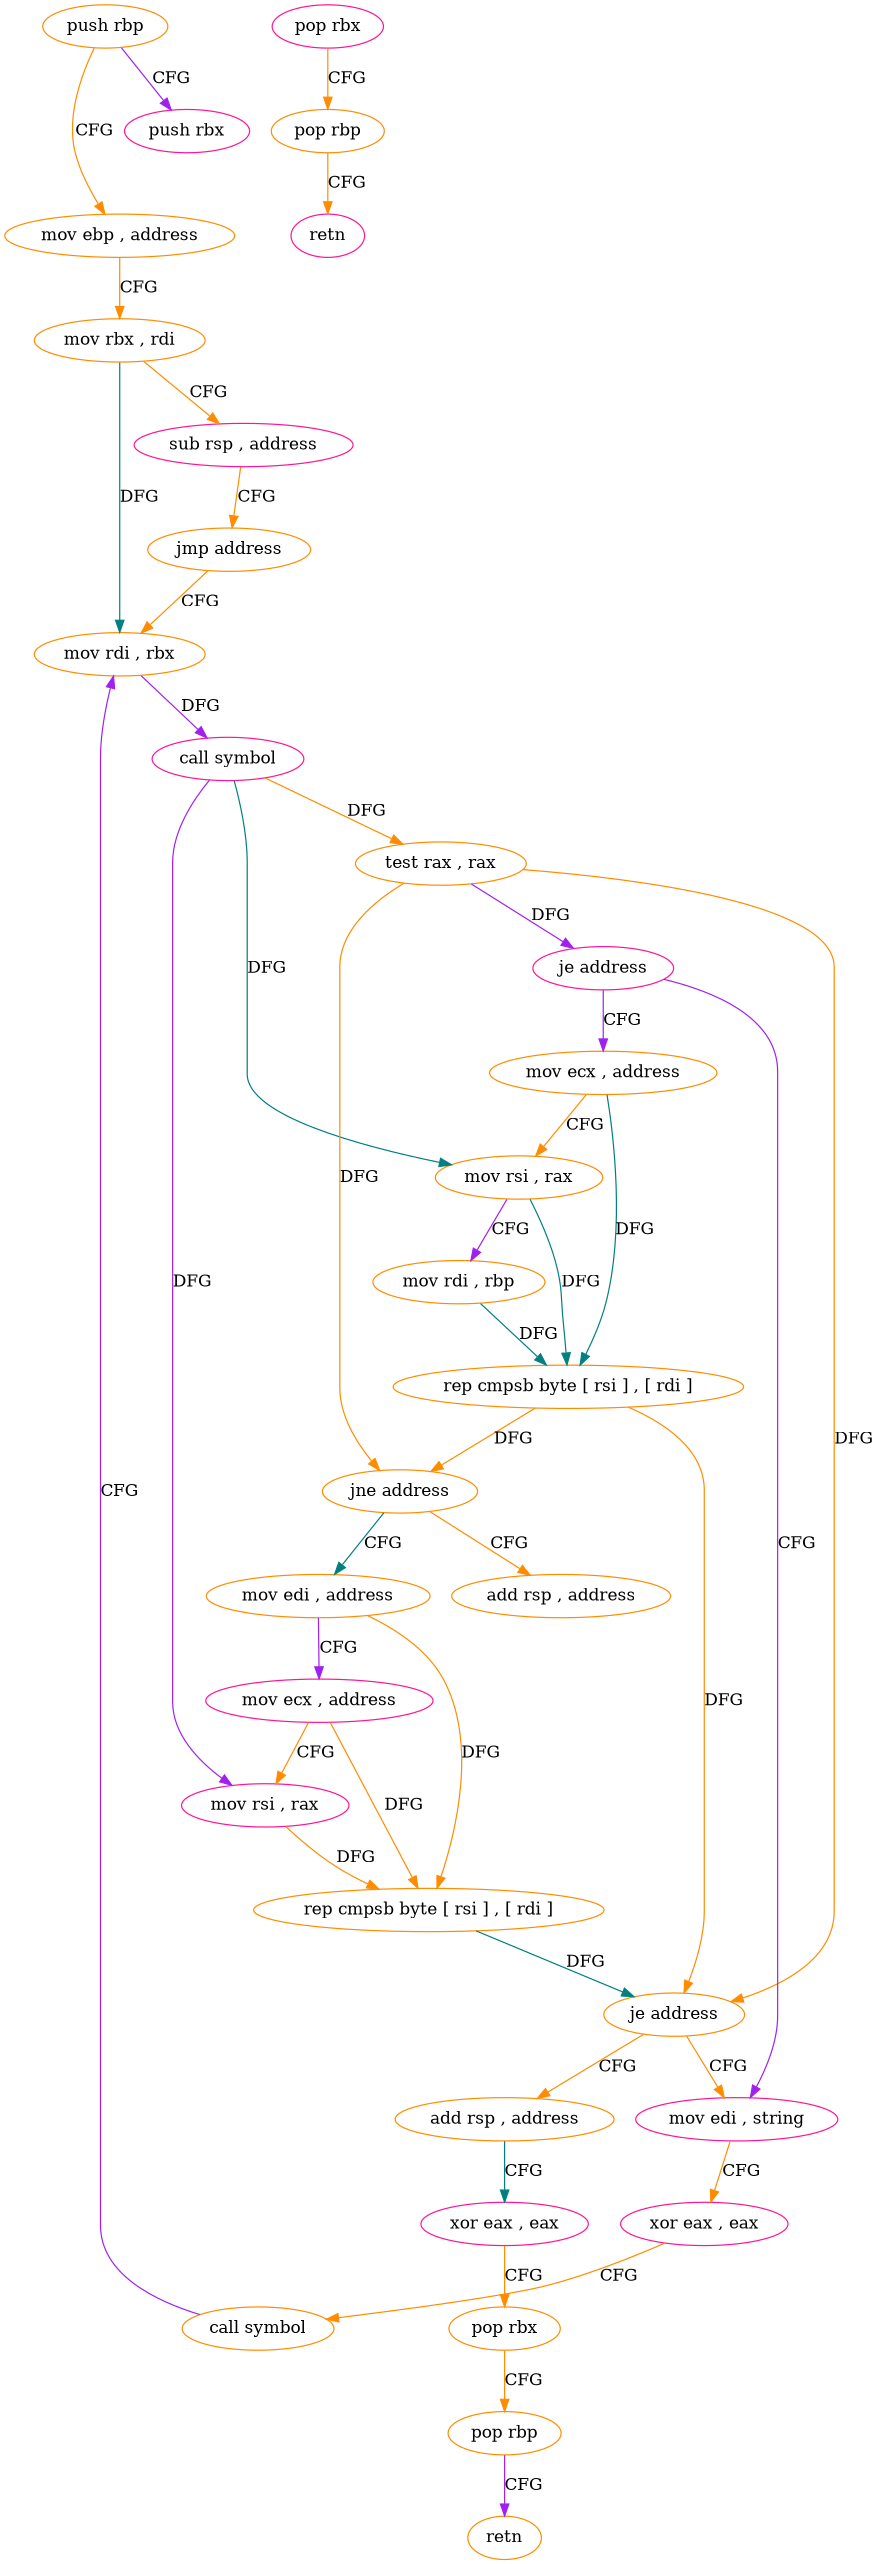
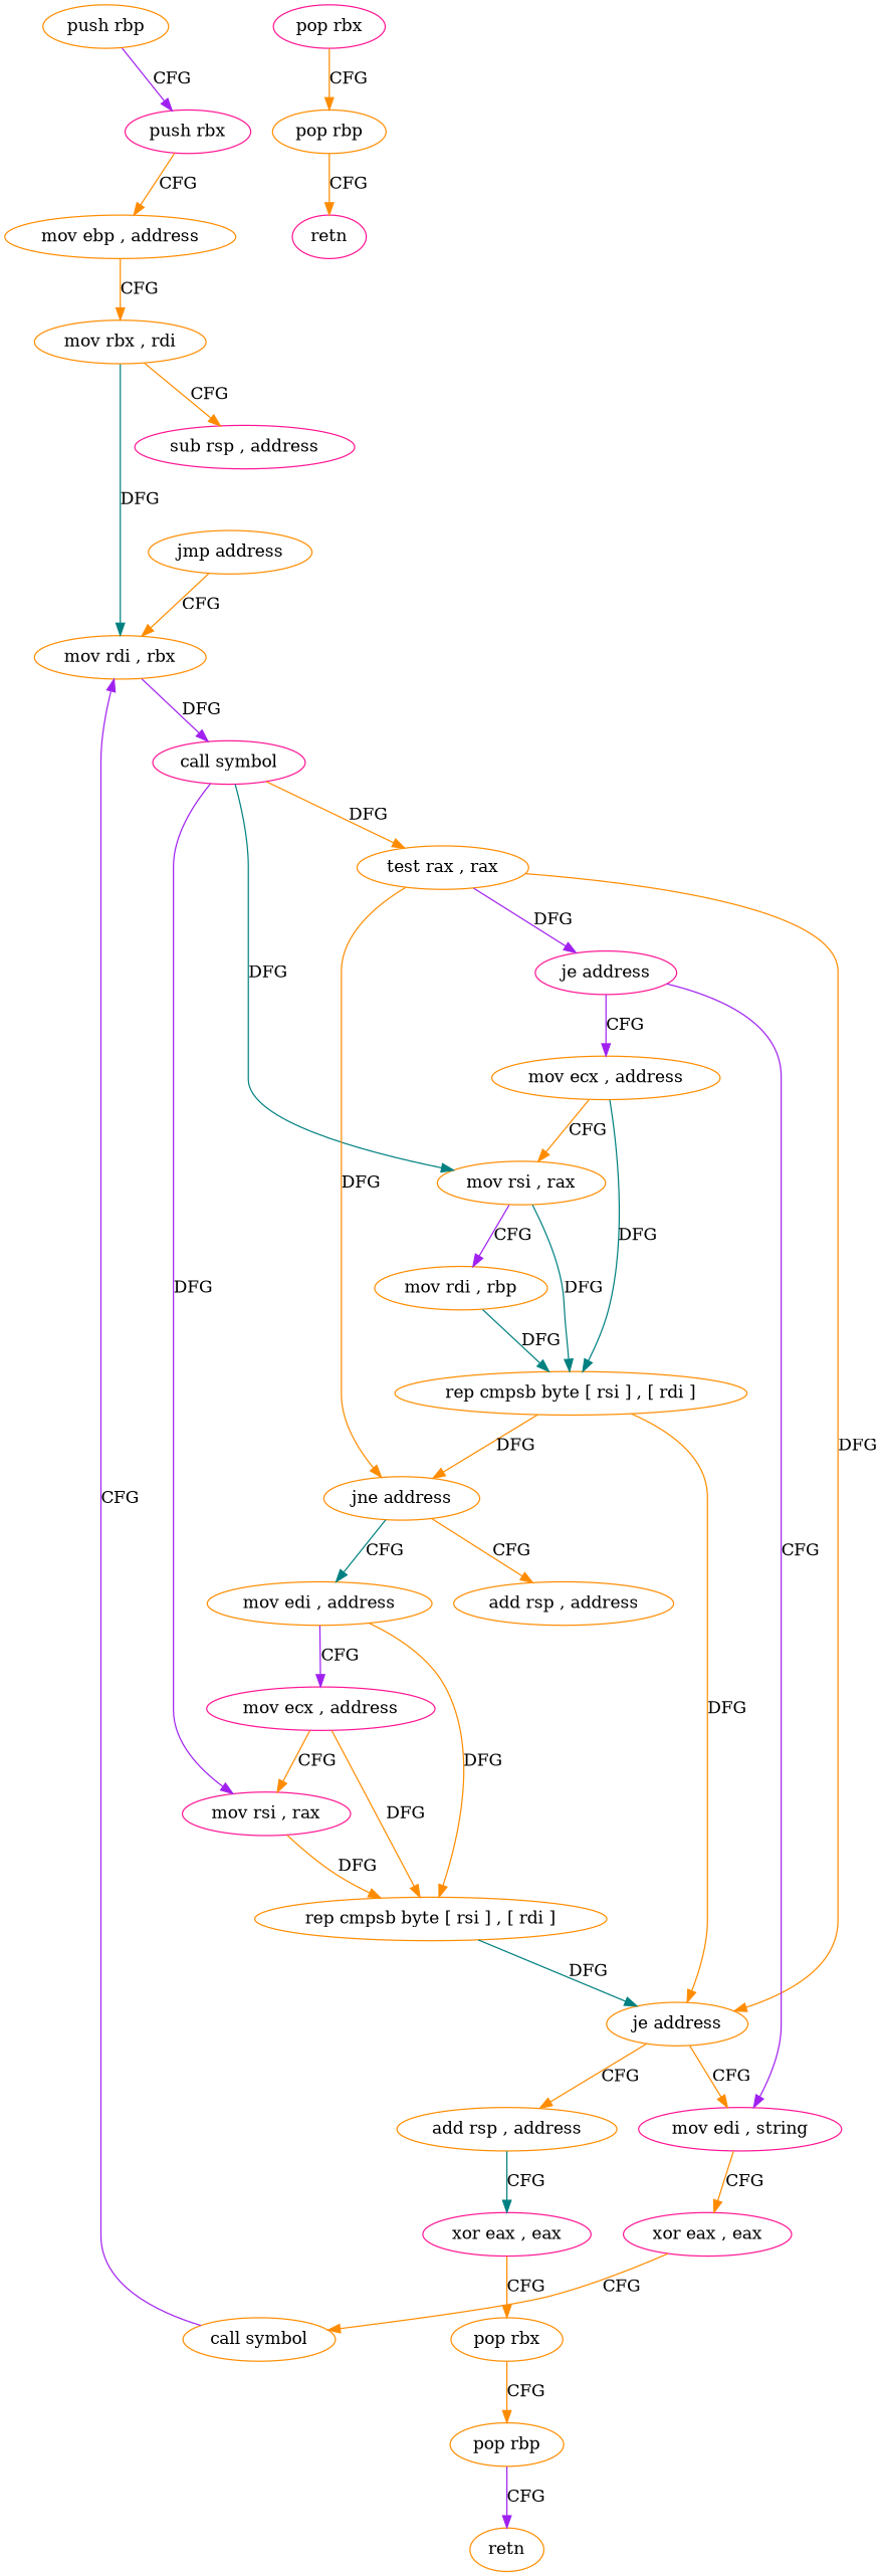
  digraph {
    node [color=darkorange]
    edge [color=darkorange]
    n1 [label="push rbp"]
    n2 [color=deeppink label="push rbx"]
    n3 [label="mov ebp , address"]
    n4 [label="mov rbx , rdi"]
    n5 [color=deeppink label="sub rsp , address"]
    n6 [label="mov rdi , rbx"]
    n7 [label="jmp address"]
    n8 [color=deeppink label="call symbol"]
    n9 [label="test rax , rax"]
    n10 [label="mov rsi , rax"]
    n11 [color=deeppink label="mov rsi , rax"]
    n12 [color=deeppink label="je address"]
    n13 [label="jne address"]
    n14 [label="je address"]
    n15 [label="rep cmpsb byte [ rsi ] , [ rdi ]"]
    n16 [label="mov rdi , rbp"]
    n17 [label="rep cmpsb byte [ rsi ] , [ rdi ]"]
    n18 [color=deeppink label="mov edi , string"]
    n19 [label="mov ecx , address"]
    n20 [label="mov edi , address"]
    n21 [label="add rsp , address"]
    n22 [label="add rsp , address"]
    n23 [color=deeppink label="xor eax , eax"]
    n24 [label="call symbol"]
    n25 [color=deeppink label="mov ecx , address"]
    n26 [color=deeppink label="xor eax , eax"]
    n27 [label="pop rbx"]
    n28 [color=deeppink label="pop rbx"]
    n29 [label="pop rbp"]
    n30 [color=deeppink label=retn]
    n31 [label="pop rbp"]
    n32 [label=retn]
    n1 -> n2 [color=purple label=CFG]
-   n1 -> n3 [label=CFG]
+   n2 -> n3 [label=CFG]
    n3 -> n4 [label=CFG]
    n4 -> n5 [label=CFG]
    n4 -> n6 [color=teal label=DFG]
-   n5 -> n7 [label=CFG]
    n6 -> n8 [color=purple label=DFG]
    n7 -> n6 [label=CFG]
    n8 -> n9 [label=DFG]
    n8 -> n10 [color=teal label=DFG]
    n8 -> n11 [color=purple label=DFG]
    n9 -> n12 [color=purple label=DFG]
    n9 -> n13 [label=DFG]
    n9 -> n14 [label=DFG]
    n10 -> n15 [color=teal label=DFG]
    n10 -> n16 [color=purple label=CFG]
    n11 -> n17 [label=DFG]
    n12 -> n18 [color=purple label=CFG]
    n12 -> n19 [color=purple label=CFG]
    n13 -> n20 [color=teal label=CFG]
    n13 -> n21 [label=CFG]
    n14 -> n18 [label=CFG]
    n14 -> n22 [label=CFG]
    n15 -> n13 [label=DFG]
    n15 -> n14 [label=DFG]
    n16 -> n15 [color=teal label=DFG]
    n17 -> n14 [color=teal label=DFG]
    n18 -> n23 [label=CFG]
    n19 -> n10 [label=CFG]
    n19 -> n15 [color=teal label=DFG]
    n20 -> n17 [label=DFG]
    n20 -> n25 [color=purple label=CFG]
    n22 -> n26 [color=teal label=CFG]
    n23 -> n24 [label=CFG]
    n24 -> n6 [color=purple label=CFG]
    n25 -> n11 [label=CFG]
    n25 -> n17 [label=DFG]
    n26 -> n27 [label=CFG]
    n27 -> n31 [label=CFG]
    n28 -> n29 [label=CFG]
    n29 -> n30 [label=CFG]
    n31 -> n32 [color=purple label=CFG]
  }
